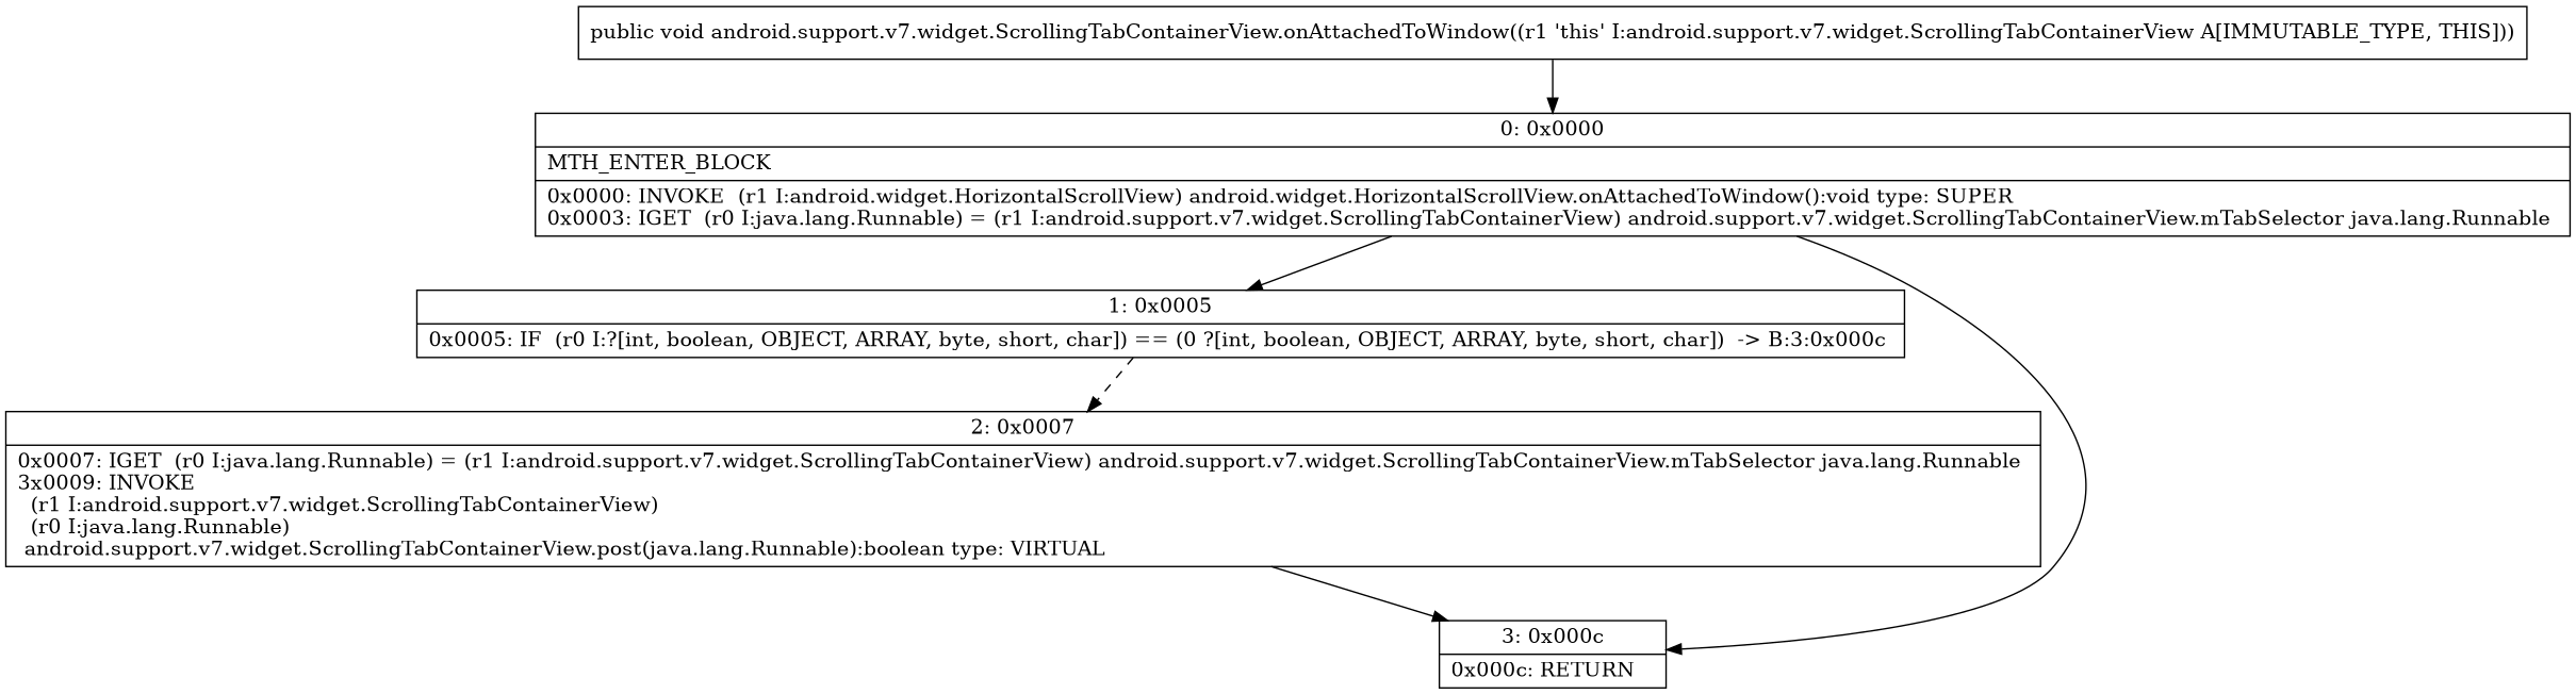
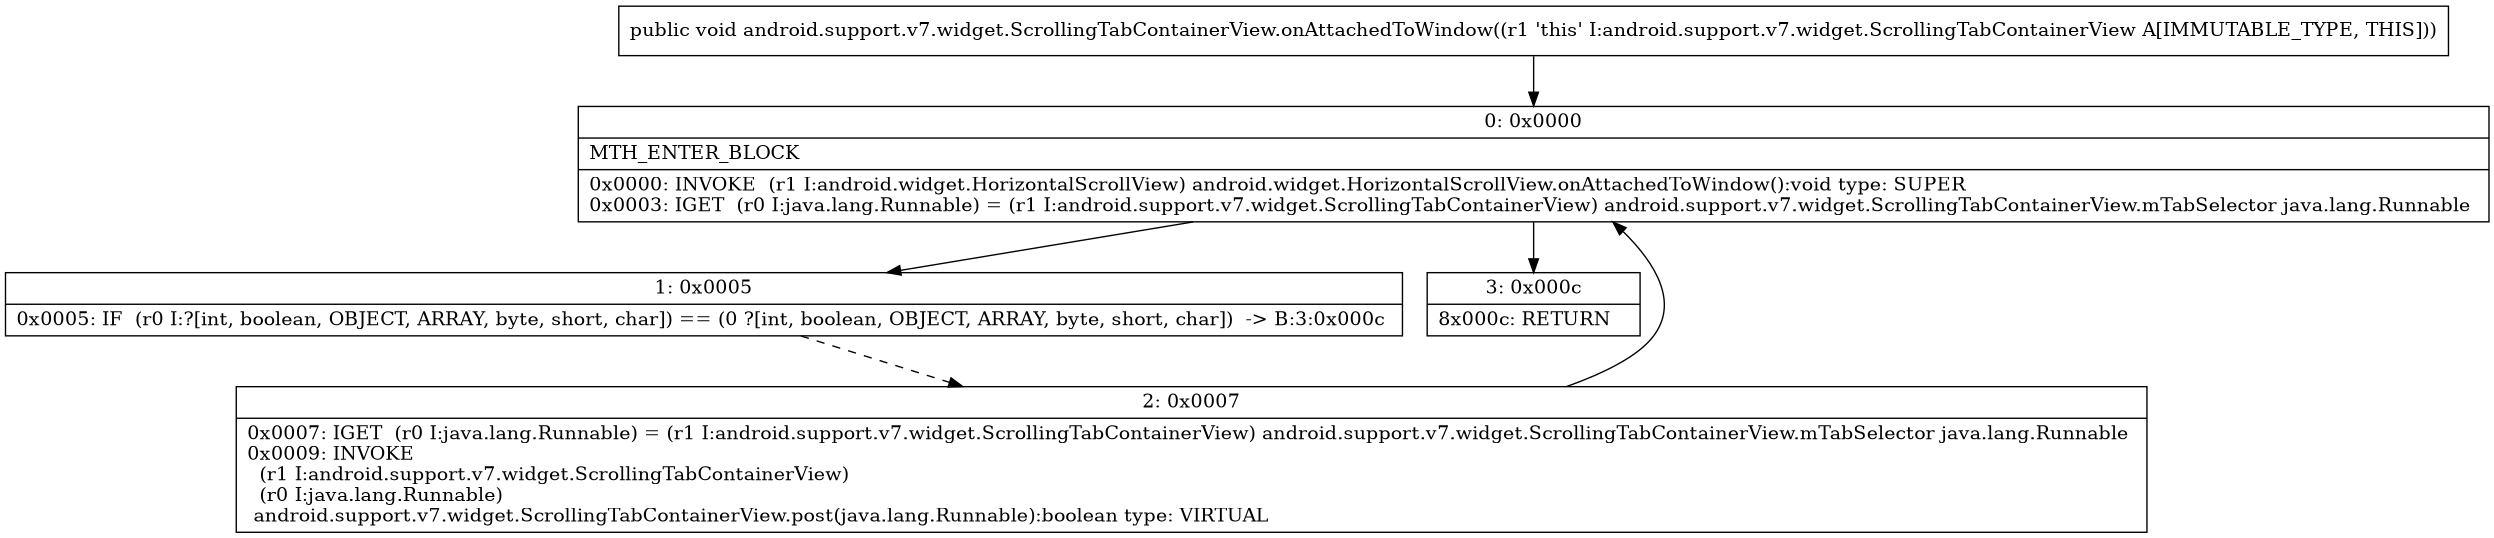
  digraph {
    node [shape=record]
    n1 [label="{0\:\ 0x0000|MTH_ENTER_BLOCK\l|0x0000: INVOKE  (r1 I:android.widget.HorizontalScrollView) android.widget.HorizontalScrollView.onAttachedToWindow():void type: SUPER \l0x0003: IGET  (r0 I:java.lang.Runnable) = (r1 I:android.support.v7.widget.ScrollingTabContainerView) android.support.v7.widget.ScrollingTabContainerView.mTabSelector java.lang.Runnable \l}"]
    n2 [label="{1\:\ 0x0005|0x0005: IF  (r0 I:?[int, boolean, OBJECT, ARRAY, byte, short, char]) == (0 ?[int, boolean, OBJECT, ARRAY, byte, short, char])  \-\> B:3:0x000c \l}"]
-   n3 [label="{3\:\ 0x000c|0x000c: RETURN   \l}"]
-   n4 [label="{2\:\ 0x0007|0x0007: IGET  (r0 I:java.lang.Runnable) = (r1 I:android.support.v7.widget.ScrollingTabContainerView) android.support.v7.widget.ScrollingTabContainerView.mTabSelector java.lang.Runnable \l3x0009: INVOKE  \l  (r1 I:android.support.v7.widget.ScrollingTabContainerView)\l  (r0 I:java.lang.Runnable)\l android.support.v7.widget.ScrollingTabContainerView.post(java.lang.Runnable):boolean type: VIRTUAL \l}"]
+   n3 [label="{3\:\ 0x000c|8x000c: RETURN   \l}"]
+   n4 [label="{2\:\ 0x0007|0x0007: IGET  (r0 I:java.lang.Runnable) = (r1 I:android.support.v7.widget.ScrollingTabContainerView) android.support.v7.widget.ScrollingTabContainerView.mTabSelector java.lang.Runnable \l0x0009: INVOKE  \l  (r1 I:android.support.v7.widget.ScrollingTabContainerView)\l  (r0 I:java.lang.Runnable)\l android.support.v7.widget.ScrollingTabContainerView.post(java.lang.Runnable):boolean type: VIRTUAL \l}"]
    n5 [label="{public void android.support.v7.widget.ScrollingTabContainerView.onAttachedToWindow((r1 'this' I:android.support.v7.widget.ScrollingTabContainerView A[IMMUTABLE_TYPE, THIS])) }"]
    n1 -> n2
    n1 -> n3
    n2 -> n4 [style=dashed]
-   n4 -> n3
+   n4 -> n1
    n5 -> n1
  }
